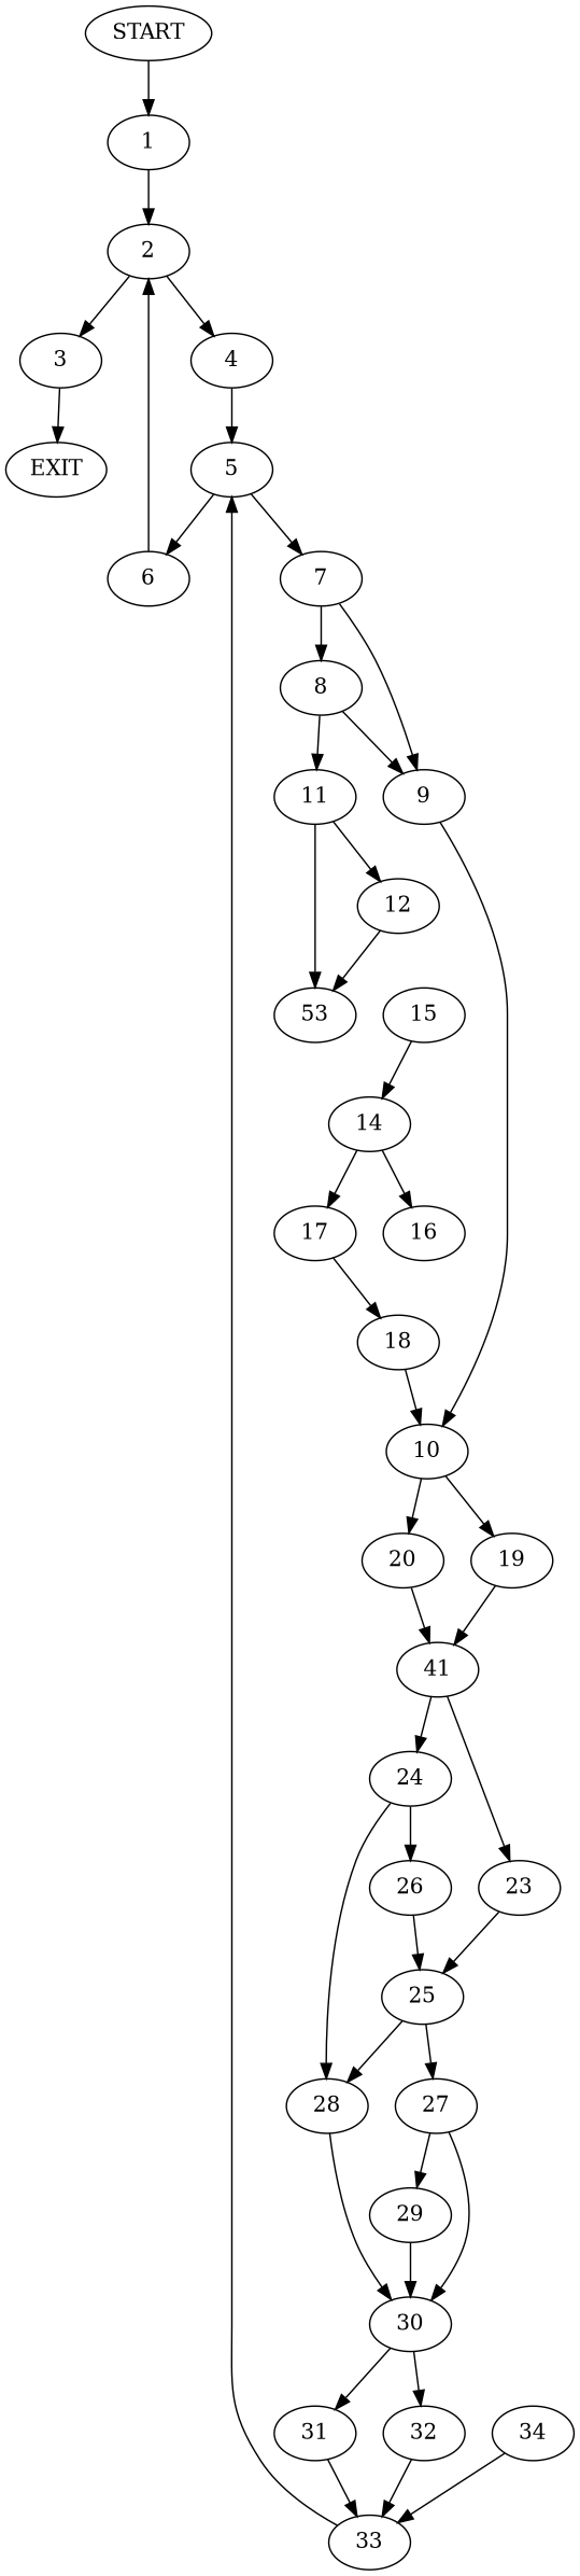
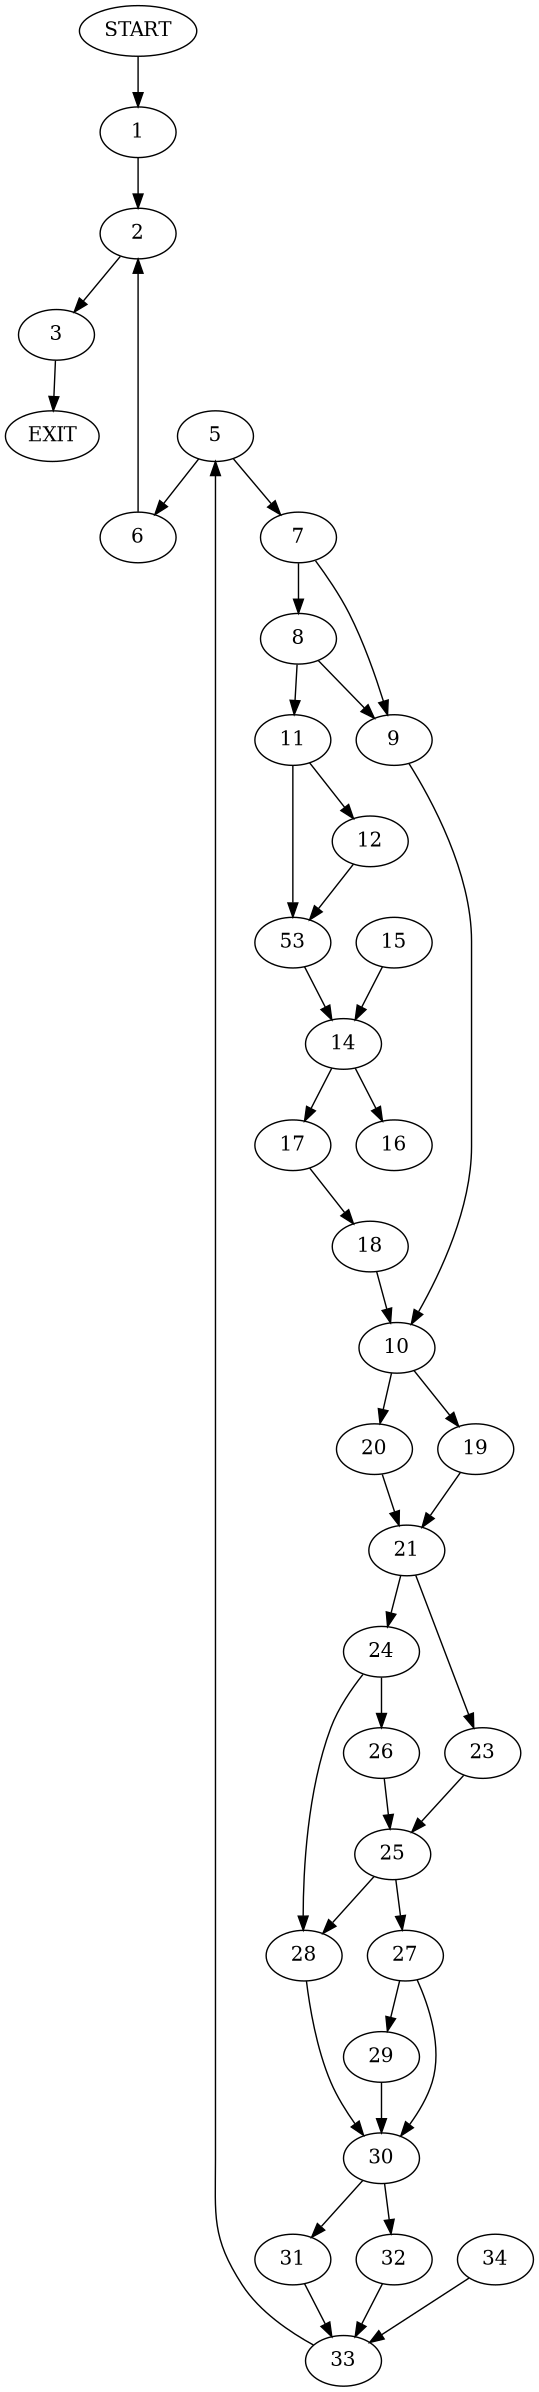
  digraph {
    n1 [label=START]
    1
    2
    n4 [label=EXIT]
    3
-   4
    5
    6
    7
    8
    9
    11
    10
    12
    n15 [label=53]
    19
    20
-   21 [label=41]
+   21
    14
    15
    16
    17
    18
    23
    24
    25
    26
    28
    27
    29
    30
    31
    32
    33
    34
    n1 -> 1
    1 -> 2
    2 -> 3
-   2 -> 4
    3 -> n4
-   4 -> 5
    5 -> 6
    5 -> 7
    6 -> 2
    7 -> 8
    7 -> 9
    8 -> 9
    8 -> 11
    9 -> 10
    11 -> 12
    11 -> n15
    10 -> 19
    10 -> 20
    12 -> n15
+   n15 -> 14
    19 -> 21
    20 -> 21
    21 -> 23
    21 -> 24
    14 -> 16
    14 -> 17
    15 -> 14
    17 -> 18
    18 -> 10
    23 -> 25
    24 -> 26
    24 -> 28
    25 -> 28
    25 -> 27
    26 -> 25
    28 -> 30
    27 -> 29
    27 -> 30
    29 -> 30
    30 -> 31
    30 -> 32
    31 -> 33
    32 -> 33
    33 -> 5
    34 -> 33
  }
